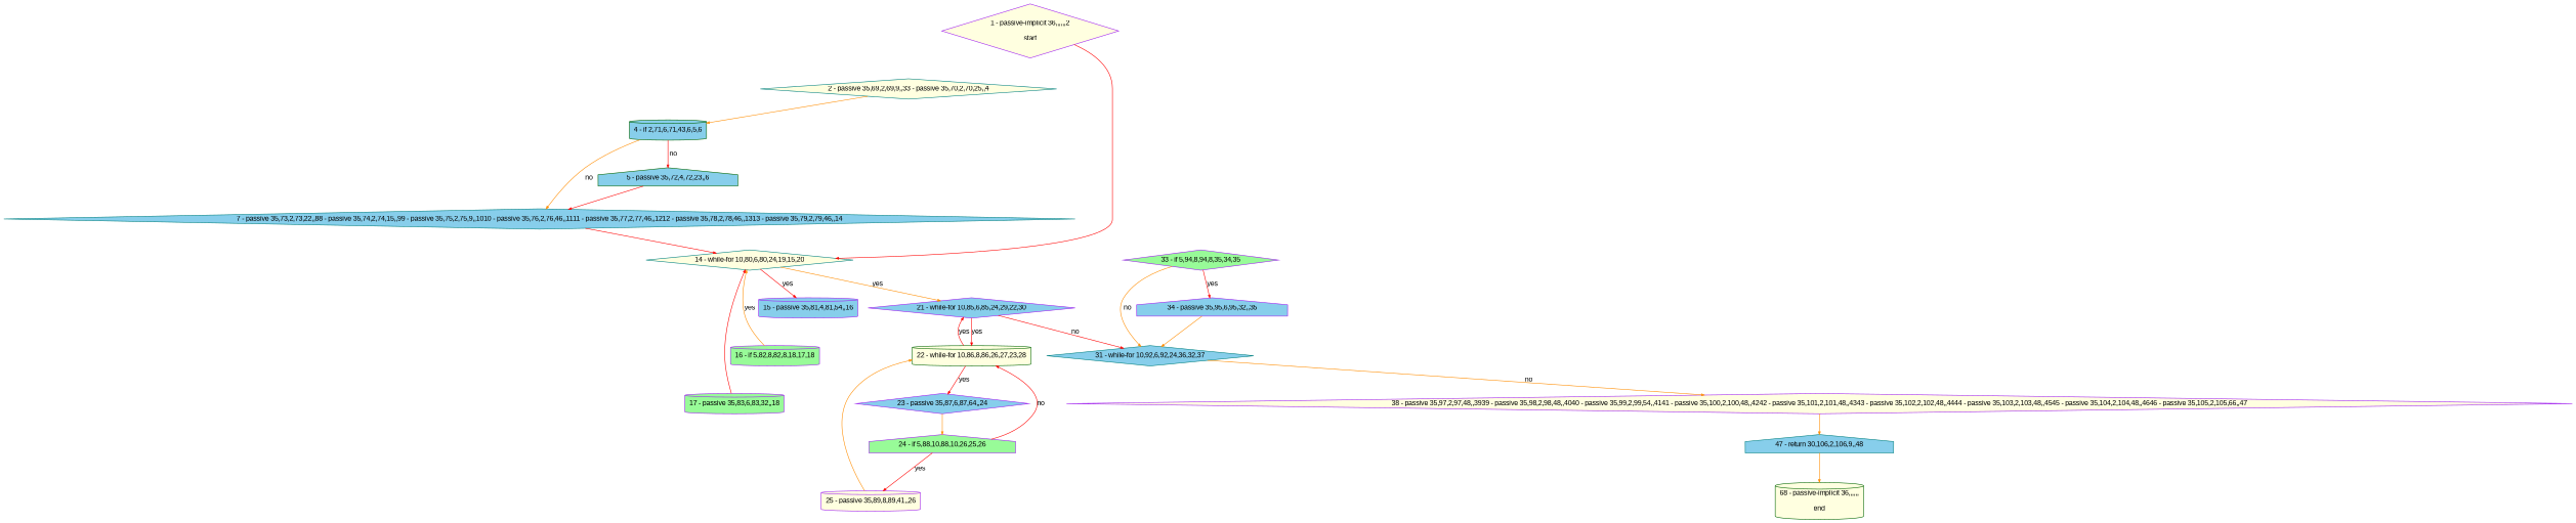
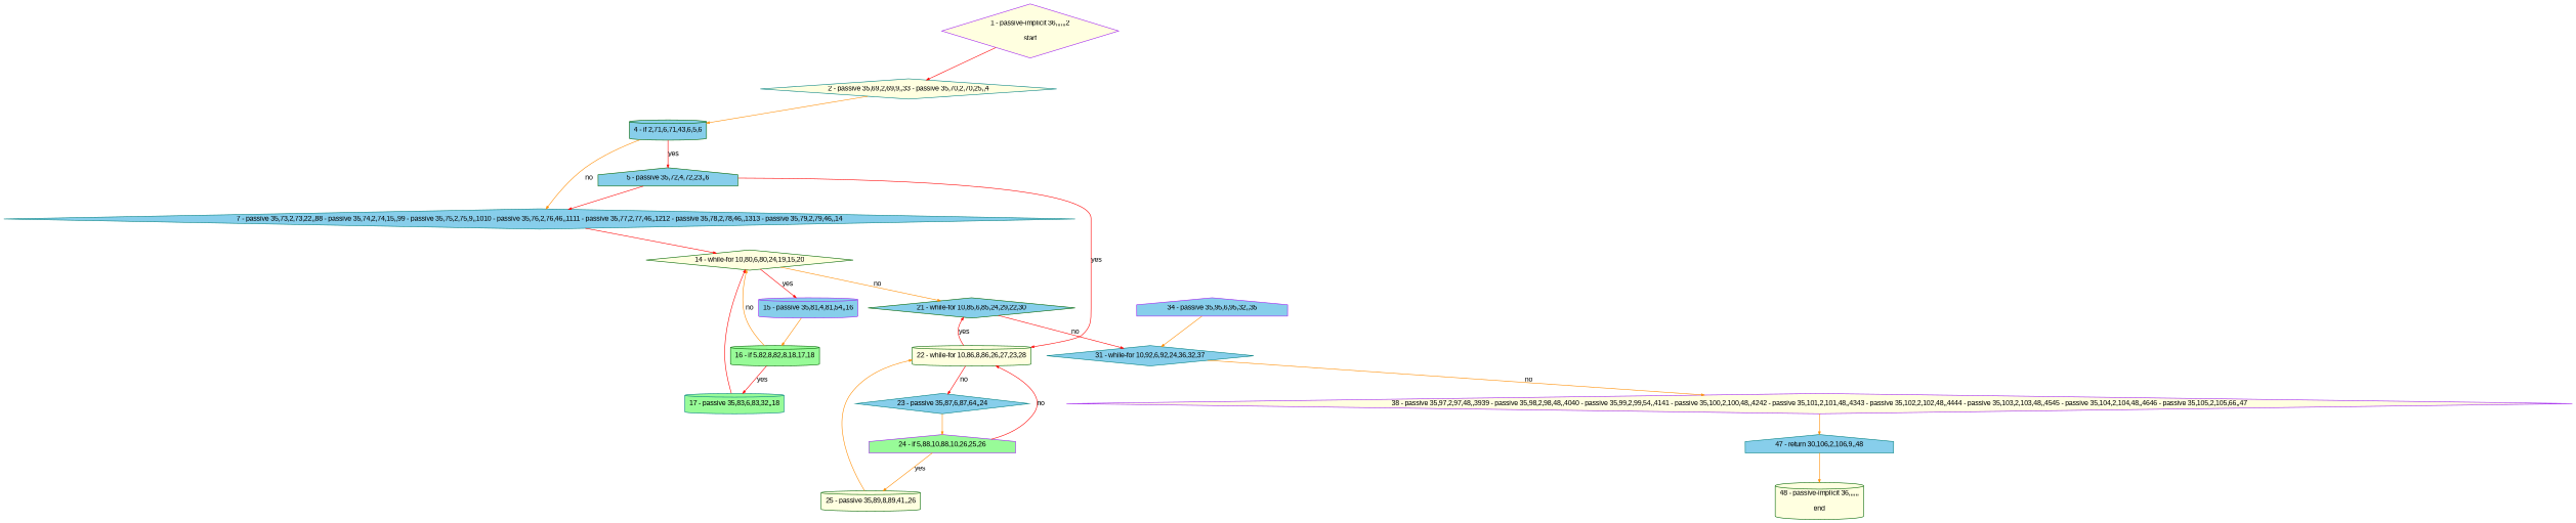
  digraph {
    bgcolor=white
    compound=true
    fillcolor="#FFFFCC"
    fontname=Arial
    fontsize=12
    pack=true
    packmode=clust
    style="rounded,filled"
    node [color=purple compound=true fillcolor=skyblue fixedsize=false fontname=Arial fontsize=12 node_initialized=no shape=diamond style=filled]
    edge [arrowhead=normal arrowsize=0.5 arrowtail=none color=red compound=true dir=forward fontcolor=black fontname=Arial fontsize=12]
    n1 [color=teal fillcolor=lightyellow label="2 - passive 35,69,2,69,9,,33 - passive 35,70,2,70,25,,4"]
    n2 [color=darkgreen label="4 - if 2,71,6,71,43,6,5,6" shape=cylinder]
    n3 [color=darkgreen label="5 - passive 35,72,4,72,23,,6" shape=house]
    n4 [color=teal label="7 - passive 35,73,2,73,22,,88 - passive 35,74,2,74,15,,99 - passive 35,75,2,75,9,,1010 - passive 35,76,2,76,46,,1111 - passive 35,77,2,77,46,,1212 - passive 35,78,2,78,46,,1313 - passive 35,79,2,79,46,,14"]
    n5 [fillcolor=lightyellow label="1 - passive-implicit 36,,,,,,2\n\nstart"]
-   n6 [color=teal fillcolor=lightyellow label="14 - while-for 10,80,6,80,24,19,15,20"]
+   n6 [color=darkgreen fillcolor=lightyellow label="14 - while-for 10,80,6,80,24,19,15,20"]
    n7 [label="15 - passive 35,81,4,81,54,,16" shape=cylinder]
-   n8 [label="21 - while-for 10,85,6,85,24,29,22,30"]
-   n9 [fillcolor=palegreen label="16 - if 5,82,8,82,8,18,17,18" shape=cylinder]
+   n8 [color=darkgreen label="21 - while-for 10,85,6,85,24,29,22,30"]
+   n9 [color=darkgreen fillcolor=palegreen label="16 - if 5,82,8,82,8,18,17,18" shape=cylinder]
    n10 [color=darkgreen fillcolor=lightyellow label="22 - while-for 10,86,8,86,26,27,23,28" shape=cylinder]
    n11 [color=teal label="31 - while-for 10,92,6,92,24,36,32,37"]
-   n12 [fillcolor=palegreen label="17 - passive 35,83,6,83,32,,18" shape=cylinder]
-   n13 [label="23 - passive 35,87,6,87,64,,24"]
+   n12 [color=teal fillcolor=palegreen label="17 - passive 35,83,6,83,32,,18" shape=cylinder]
+   n13 [color=teal label="23 - passive 35,87,6,87,64,,24"]
    n14 [fillcolor=lightyellow label="38 - passive 35,97,2,97,48,,3939 - passive 35,98,2,98,48,,4040 - passive 35,99,2,99,54,,4141 - passive 35,100,2,100,48,,4242 - passive 35,101,2,101,48,,4343 - passive 35,102,2,102,48,,4444 - passive 35,103,2,103,48,,4545 - passive 35,104,2,104,48,,4646 - passive 35,105,2,105,66,,47"]
    n15 [fillcolor=palegreen label="24 - if 5,88,10,88,10,26,25,26" shape=house]
    n16 [color=teal label="47 - return 30,106,2,106,9,,48" shape=house]
-   n17 [fillcolor=lightyellow label="25 - passive 35,89,8,89,41,,26" shape=cylinder]
-   n18 [fillcolor=palegreen label="33 - if 5,94,8,94,8,35,34,35"]
+   n17 [color=darkgreen fillcolor=lightyellow label="25 - passive 35,89,8,89,41,,26" shape=cylinder]
    n19 [label="34 - passive 35,95,6,95,32,,35" shape=house]
-   n20 [color=darkgreen fillcolor=lightyellow label="68 - passive-implicit 36,,,,,,\n\nend" shape=cylinder]
+   n20 [color=darkgreen fillcolor=lightyellow label="48 - passive-implicit 36,,,,,,\n\nend" shape=cylinder]
    n1 -> n2 [color=darkorange]
-   n2 -> n3 [label=no]
+   n2 -> n3 [label=yes]
    n2 -> n4 [color=darkorange label=no]
    n3 -> n4
    n4 -> n6
-   n5 -> n6
+   n5 -> n1
    n6 -> n7 [label=yes]
-   n6 -> n8 [color=darkorange label=yes]
-   n8 -> n10 [label=yes]
+   n6 -> n8 [color=darkorange label=no]
+   n7 -> n9 [color=darkorange]
+   n3 -> n10 [label=yes]
    n8 -> n11 [label=no]
-   n9 -> n6 [color=darkorange label=yes]
+   n9 -> n6 [color=darkorange label=no]
+   n9 -> n12 [label=yes]
    n10 -> n8 [label=yes]
-   n10 -> n13 [label=yes]
+   n10 -> n13 [label=no]
    n11 -> n14 [color=darkorange label=no]
    n12 -> n6
    n13 -> n15 [color=darkorange]
    n14 -> n16 [color=darkorange]
    n15 -> n10 [label=no]
-   n15 -> n17 [label=yes]
+   n15 -> n17 [color=darkorange label=yes]
    n16 -> n20 [color=darkorange]
    n17 -> n10 [color=darkorange]
-   n18 -> n11 [color=darkorange label=no]
-   n18 -> n19 [label=yes]
    n19 -> n11 [color=darkorange]
  }
